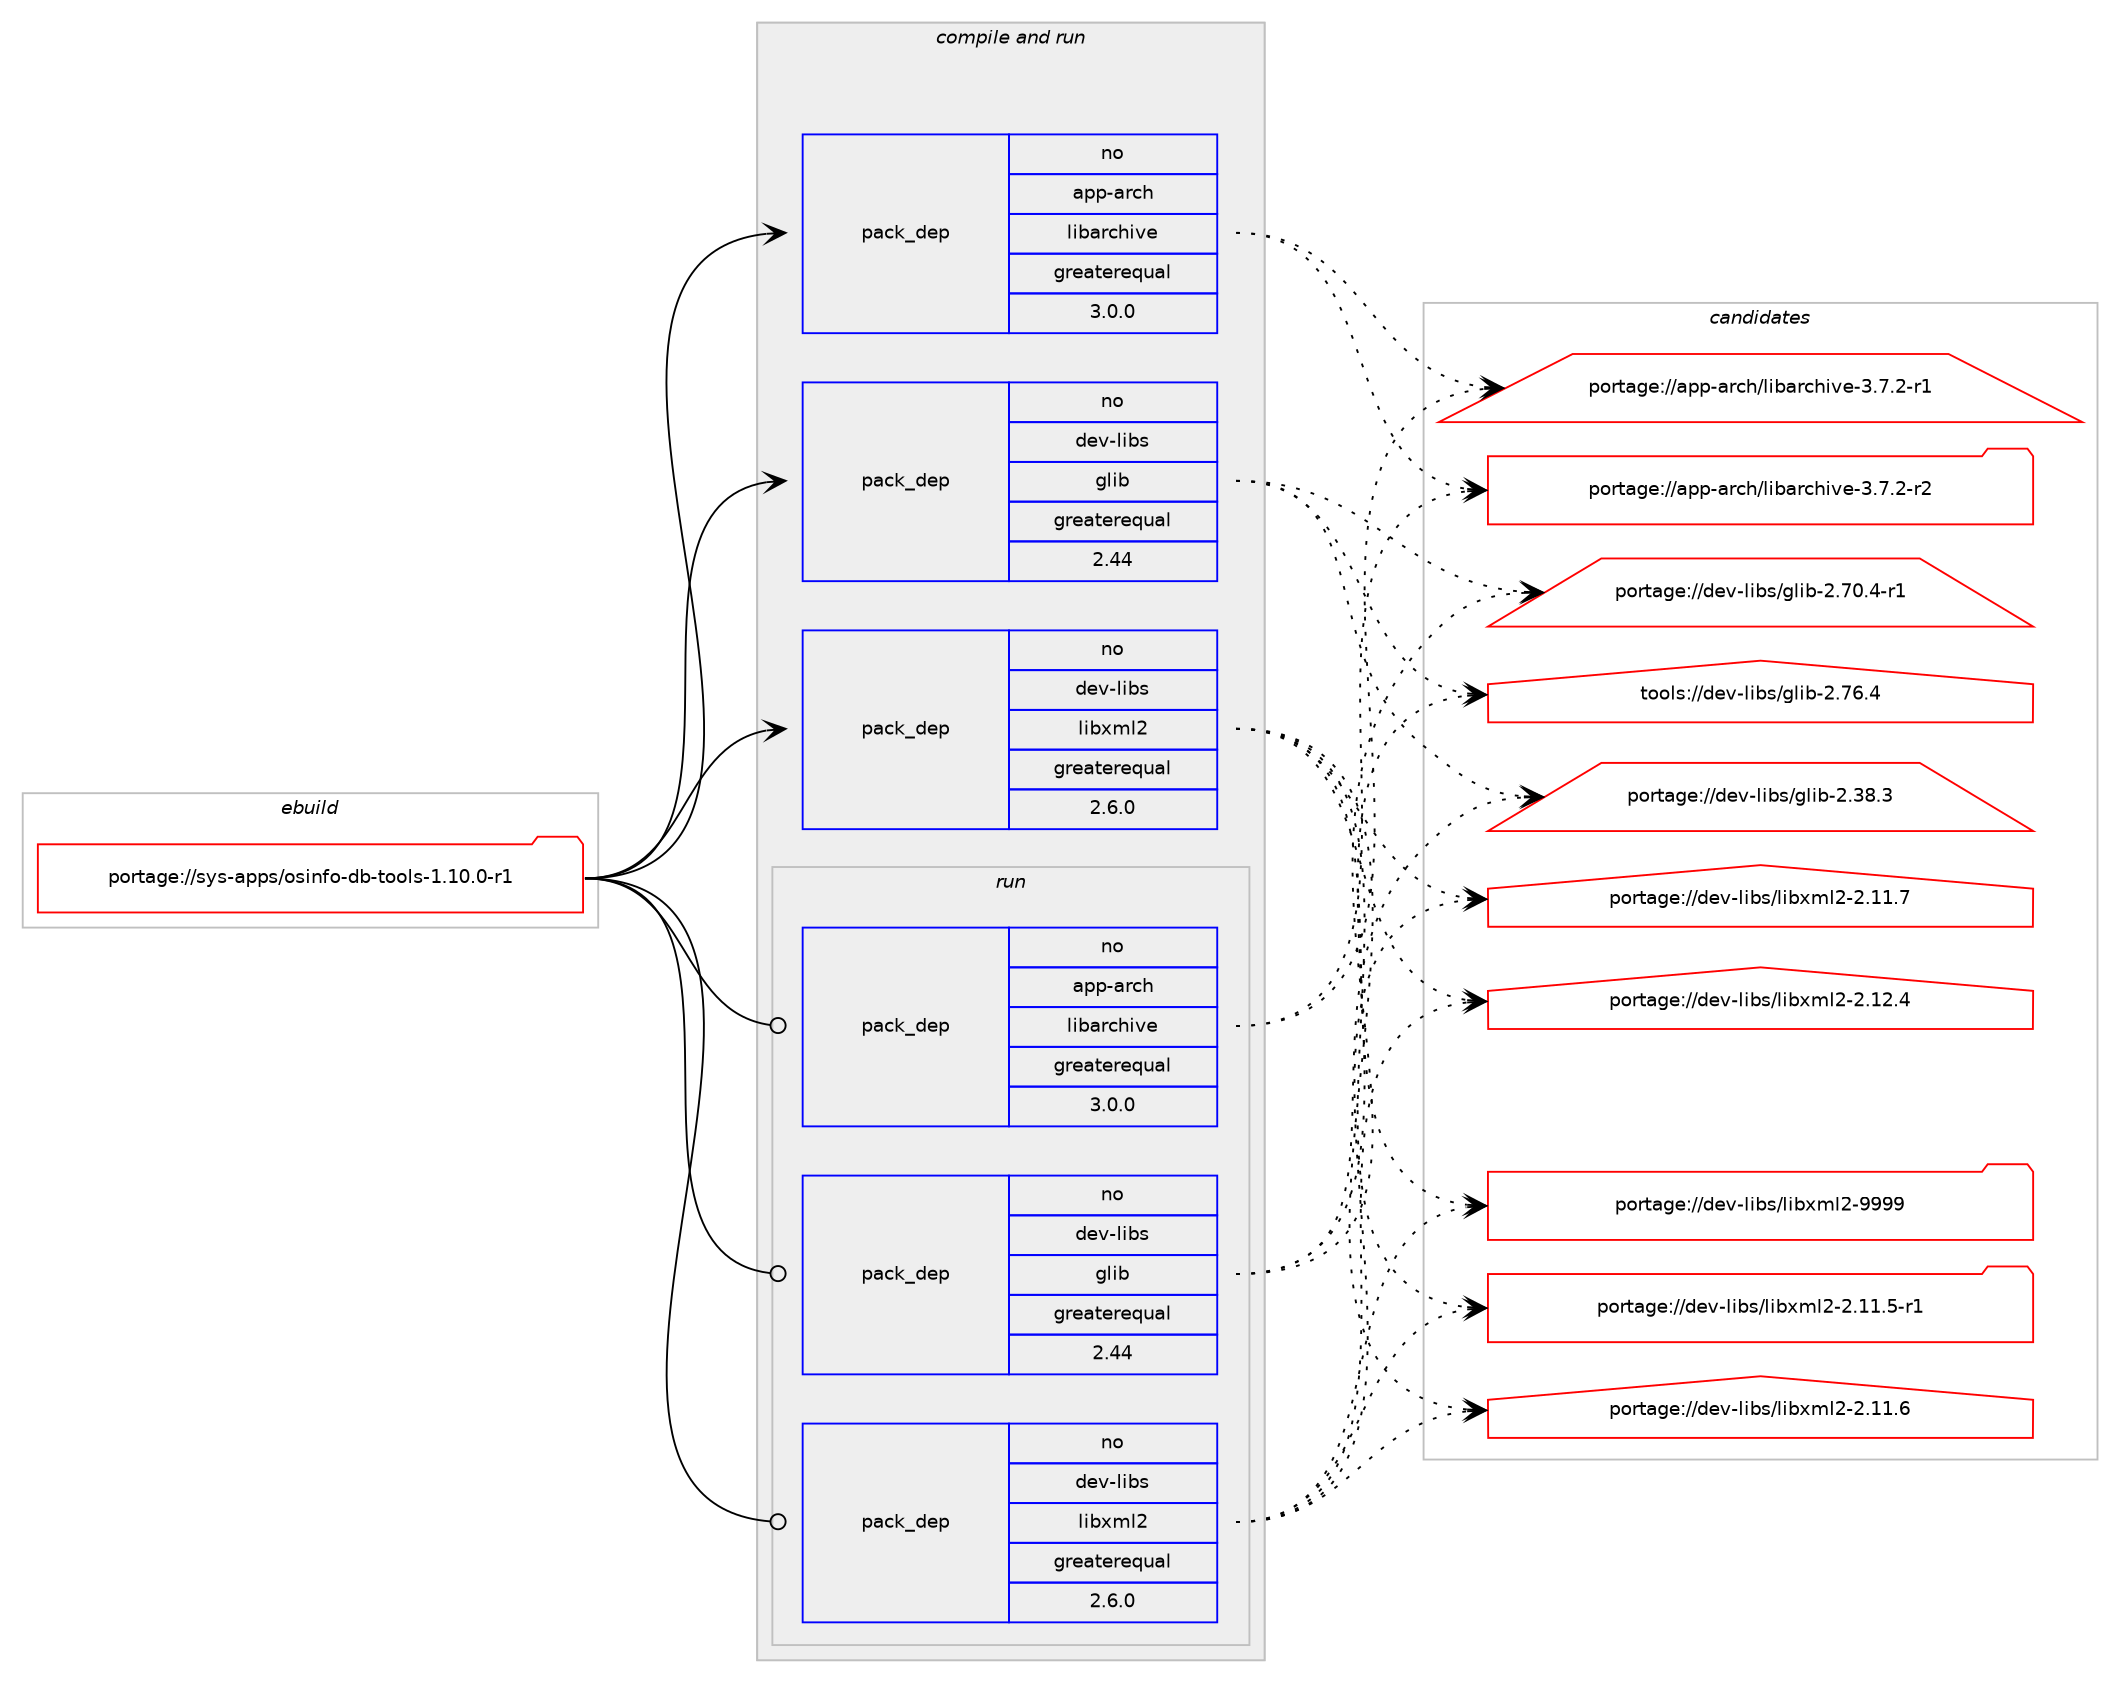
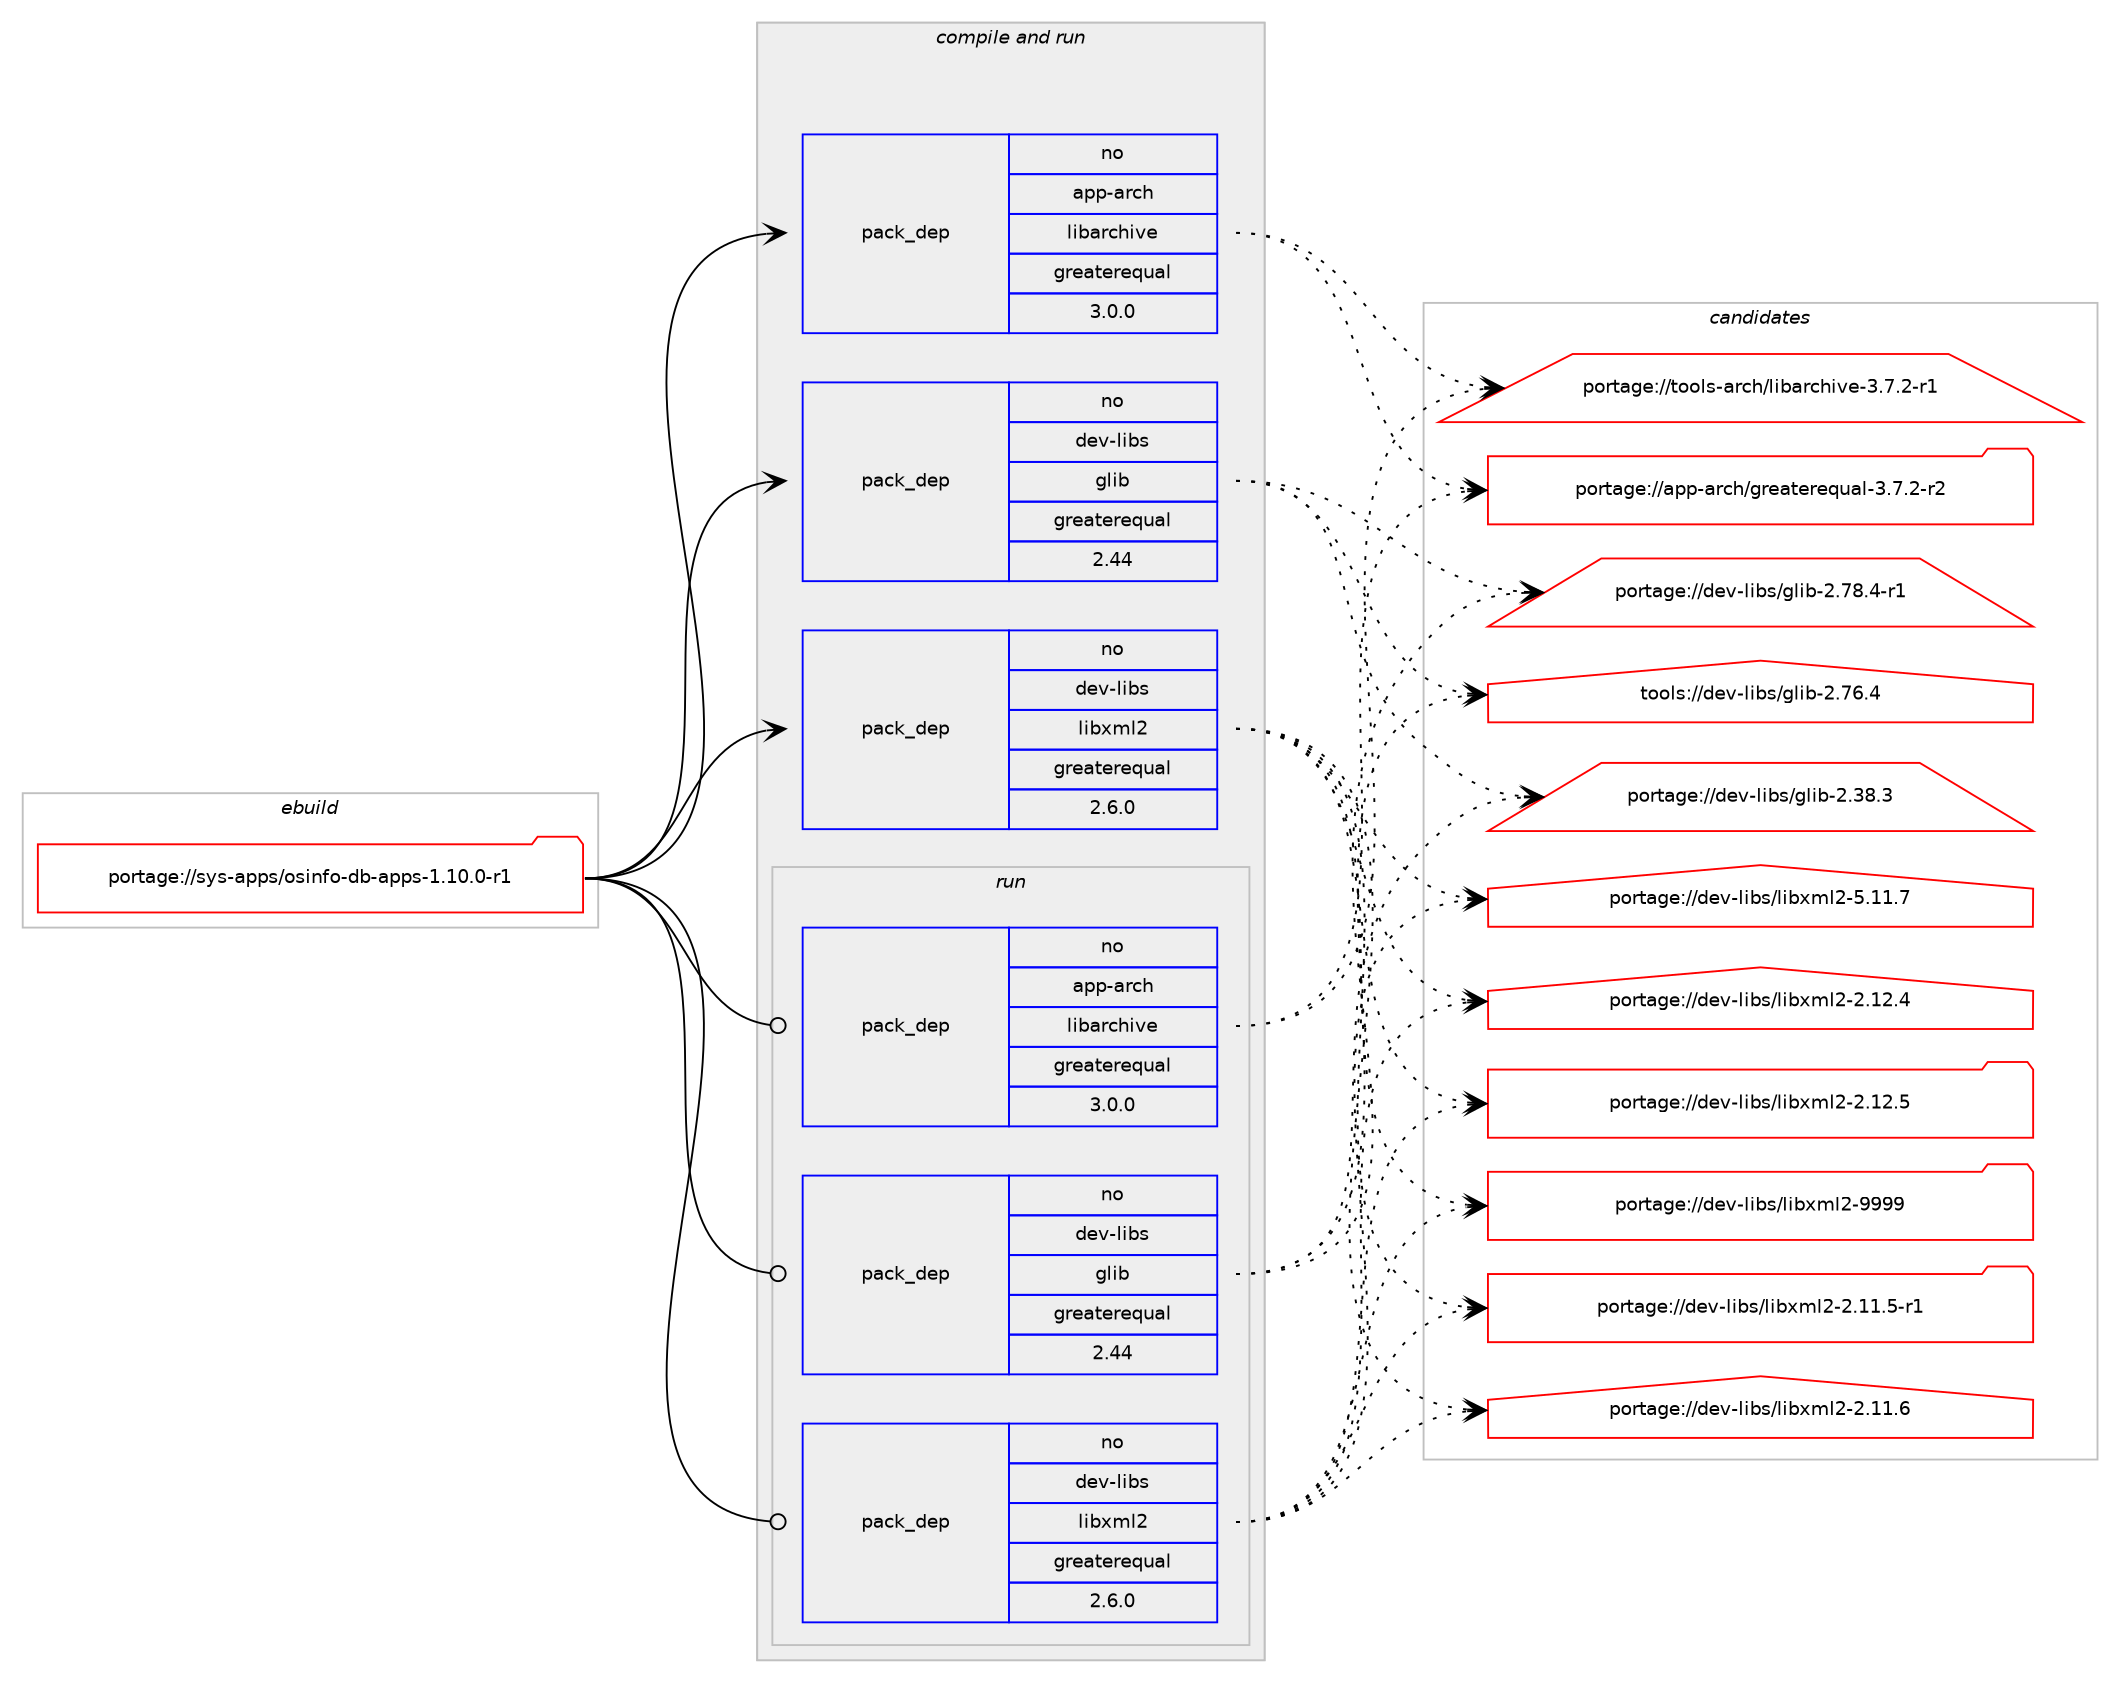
  digraph {
    compound=true
    concentrate=true
    fontname=Helvetica
    fontsize=10
    newrank=true
    rankdir=LR
    ranksep=1.5
    node [color=red fontname=Helvetica fontsize=10 shape=none]
    edge [arrowhead=vee headport=w style=dotted tailport=e weight=100]
-   n1 [label="portage://sys-apps/osinfo-db-tools-1.10.0-r1" shape=folder width=4]
+   n1 [label="portage://sys-apps/osinfo-db-apps-1.10.0-r1" shape=folder width=4]
    n2 [color=blue label=<<TABLE BORDER="0" CELLBORDER="1" CELLSPACING="0" CELLPADDING="4" WIDTH="220"><TR><TD ROWSPAN="6" CELLPADDING="30">pack_dep</TD></TR><TR><TD WIDTH="110">no</TD></TR><TR><TD>app-arch</TD></TR><TR><TD>libarchive</TD></TR><TR><TD>greaterequal</TD></TR><TR><TD>3.0.0</TD></TR></TABLE>>]
    n3 [color=blue label=<<TABLE BORDER="0" CELLBORDER="1" CELLSPACING="0" CELLPADDING="4" WIDTH="220"><TR><TD ROWSPAN="6" CELLPADDING="30">pack_dep</TD></TR><TR><TD WIDTH="110">no</TD></TR><TR><TD>dev-libs</TD></TR><TR><TD>glib</TD></TR><TR><TD>greaterequal</TD></TR><TR><TD>2.44</TD></TR></TABLE>>]
    n4 [color=blue label=<<TABLE BORDER="0" CELLBORDER="1" CELLSPACING="0" CELLPADDING="4" WIDTH="220"><TR><TD ROWSPAN="6" CELLPADDING="30">pack_dep</TD></TR><TR><TD WIDTH="110">no</TD></TR><TR><TD>dev-libs</TD></TR><TR><TD>libxml2</TD></TR><TR><TD>greaterequal</TD></TR><TR><TD>2.6.0</TD></TR></TABLE>>]
    n5 [color=blue label=<<TABLE BORDER="0" CELLBORDER="1" CELLSPACING="0" CELLPADDING="4" WIDTH="220"><TR><TD ROWSPAN="6" CELLPADDING="30">pack_dep</TD></TR><TR><TD WIDTH="110">no</TD></TR><TR><TD>app-arch</TD></TR><TR><TD>libarchive</TD></TR><TR><TD>greaterequal</TD></TR><TR><TD>3.0.0</TD></TR></TABLE>>]
    n6 [color=blue label=<<TABLE BORDER="0" CELLBORDER="1" CELLSPACING="0" CELLPADDING="4" WIDTH="220"><TR><TD ROWSPAN="6" CELLPADDING="30">pack_dep</TD></TR><TR><TD WIDTH="110">no</TD></TR><TR><TD>dev-libs</TD></TR><TR><TD>glib</TD></TR><TR><TD>greaterequal</TD></TR><TR><TD>2.44</TD></TR></TABLE>>]
    n7 [color=blue label=<<TABLE BORDER="0" CELLBORDER="1" CELLSPACING="0" CELLPADDING="4" WIDTH="220"><TR><TD ROWSPAN="6" CELLPADDING="30">pack_dep</TD></TR><TR><TD WIDTH="110">no</TD></TR><TR><TD>dev-libs</TD></TR><TR><TD>libxml2</TD></TR><TR><TD>greaterequal</TD></TR><TR><TD>2.6.0</TD></TR></TABLE>>]
-   n8 [label="portage://app-arch/libarchive-3.7.2-r1" shape=trapezium width=4]
-   n9 [label="portage://app-arch/libarchive-3.7.2-r2" shape=folder width=4]
+   n8 [label="portage://tools-arch/libarchive-3.7.2-r1" shape=trapezium width=4]
+   n9 [label="portage://app-arch/greaterequal-3.7.2-r2" shape=folder width=4]
    n10 [label="tools://dev-libs/glib-2.76.4" shape=house width=4]
    n11 [label="portage://dev-libs/glib-2.38.3" shape=trapezium width=4]
-   n12 [label="portage://dev-libs/glib-2.70.4-r1" shape=trapezium width=4]
+   n12 [label="portage://dev-libs/glib-2.78.4-r1" shape=trapezium width=4]
    n13 [label="portage://dev-libs/libxml2-2.11.5-r1" shape=folder width=4]
    n14 [label="portage://dev-libs/libxml2-2.11.6" shape=house width=4]
-   n15 [label="portage://dev-libs/libxml2-2.11.7" shape=house width=4]
+   n15 [label="portage://dev-libs/libxml2-5.11.7" shape=house width=4]
    n16 [label="portage://dev-libs/libxml2-2.12.4" shape=house width=4]
+   n17 [label="portage://dev-libs/libxml2-2.12.5" shape=folder width=4]
    n18 [label="portage://dev-libs/libxml2-9999" shape=folder width=4]
    subgraph cluster_1 {
      color=gray
      label=<<i>ebuild</i>>
      rank=same
      n1
    }
    subgraph cluster_2 {
      color=gray
      label=<<i>dependencies</i>>
      subgraph cluster_3 {
        color=gray
        fillcolor="#eeeeee"
        label=<<i>compile</i>>
        style=filled
        subgraph sub_4 {
          color=gray
          fillcolor="#eeeeee"
          label=<<i>compile</i>>
          style=filled
          n2
        }
        subgraph sub_5 {
          color=gray
          fillcolor="#eeeeee"
          label=<<i>compile</i>>
          style=filled
          n3
        }
        subgraph sub_6 {
          color=gray
          fillcolor="#eeeeee"
          label=<<i>compile</i>>
          style=filled
          n4
        }
      }
      subgraph cluster_7 {
        color=gray
        fillcolor="#eeeeee"
        label=<<i>compile and run</i>>
        style=filled
      }
      subgraph cluster_8 {
        color=gray
        fillcolor="#eeeeee"
        label=<<i>run</i>>
        style=filled
        subgraph sub_9 {
          color=gray
          fillcolor="#eeeeee"
          label=<<i>run</i>>
          style=filled
          n5
        }
        subgraph sub_10 {
          color=gray
          fillcolor="#eeeeee"
          label=<<i>run</i>>
          style=filled
          n6
        }
        subgraph sub_11 {
          color=gray
          fillcolor="#eeeeee"
          label=<<i>run</i>>
          style=filled
          n7
        }
      }
    }
    subgraph cluster_12 {
      color=gray
      label=<<i>candidates</i>>
      rank=same
      subgraph sub_13 {
        color=black
        label=<<i>candidates</i>>
        nodesep=1
        rank=same
        n8
        n9
      }
      subgraph sub_14 {
        color=black
        label=<<i>candidates</i>>
        nodesep=1
        rank=same
        n10
        n11
        n12
      }
      subgraph sub_15 {
        color=black
        label=<<i>candidates</i>>
        nodesep=1
        rank=same
        n13
        n14
        n15
        n16
+       n17
        n18
      }
      subgraph sub_16 {
        color=black
        label=<<i>candidates</i>>
        nodesep=1
        rank=same
        n8
        n9
      }
      subgraph sub_17 {
        color=black
        label=<<i>candidates</i>>
        nodesep=1
        rank=same
        n10
        n11
        n12
      }
      subgraph sub_18 {
        color=black
        label=<<i>candidates</i>>
        nodesep=1
        rank=same
        n13
        n14
        n15
        n16
+       n17
        n18
      }
    }
    n1 -> n2 [style=solid weight=20]
    n1 -> n3 [style=solid weight=20]
    n1 -> n4 [style=solid weight=20]
    n1 -> n5 [arrowhead=odot style=solid weight=20]
    n1 -> n6 [arrowhead=odot style=solid weight=20]
    n1 -> n7 [arrowhead=odot style=solid weight=20]
    n2 -> n8
    n2 -> n9
    n3 -> n10
    n3 -> n11
    n3 -> n12
    n4 -> n13
    n4 -> n14
    n4 -> n15
    n4 -> n16
+   n4 -> n17
    n4 -> n18
    n5 -> n8
    n5 -> n9
    n6 -> n10
    n6 -> n11
    n6 -> n12
    n7 -> n13
    n7 -> n14
    n7 -> n15
    n7 -> n16
+   n7 -> n17
    n7 -> n18
  }
